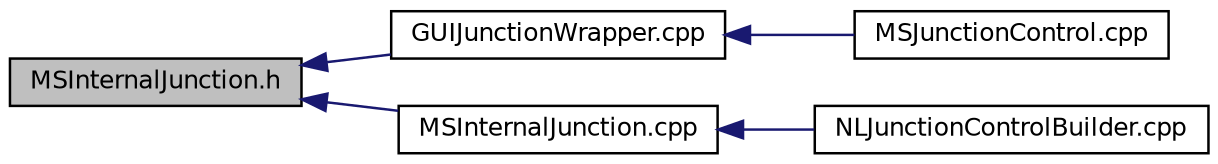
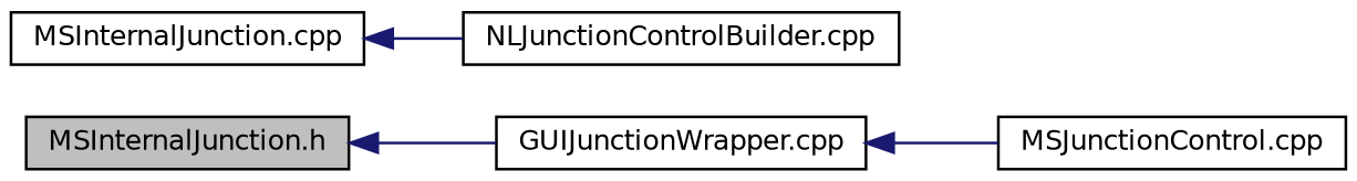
  digraph {
    rankdir=LR
    node [color=black fillcolor=white fontname=Helvetica fontsize=10 shape=record style=filled]
    edge [color=midnightblue dir=back fontname=Helvetica fontsize=10 labelfontname=Helvetica labelfontsize=10 style=solid]
    n1 [fillcolor=grey75 fontcolor=black height=0.2 label="MSInternalJunction.h" width=0.4]
    n2 [height=0.2 label="GUIJunctionWrapper.cpp" width=0.4]
    n3 [height=0.2 label="MSInternalJunction.cpp" width=0.4]
    n4 [height=0.2 label="MSJunctionControl.cpp" width=0.4]
    n5 [height=0.2 label="NLJunctionControlBuilder.cpp" width=0.4]
    n1 -> n2
-   n1 -> n3
    n2 -> n4
    n3 -> n5
  }
